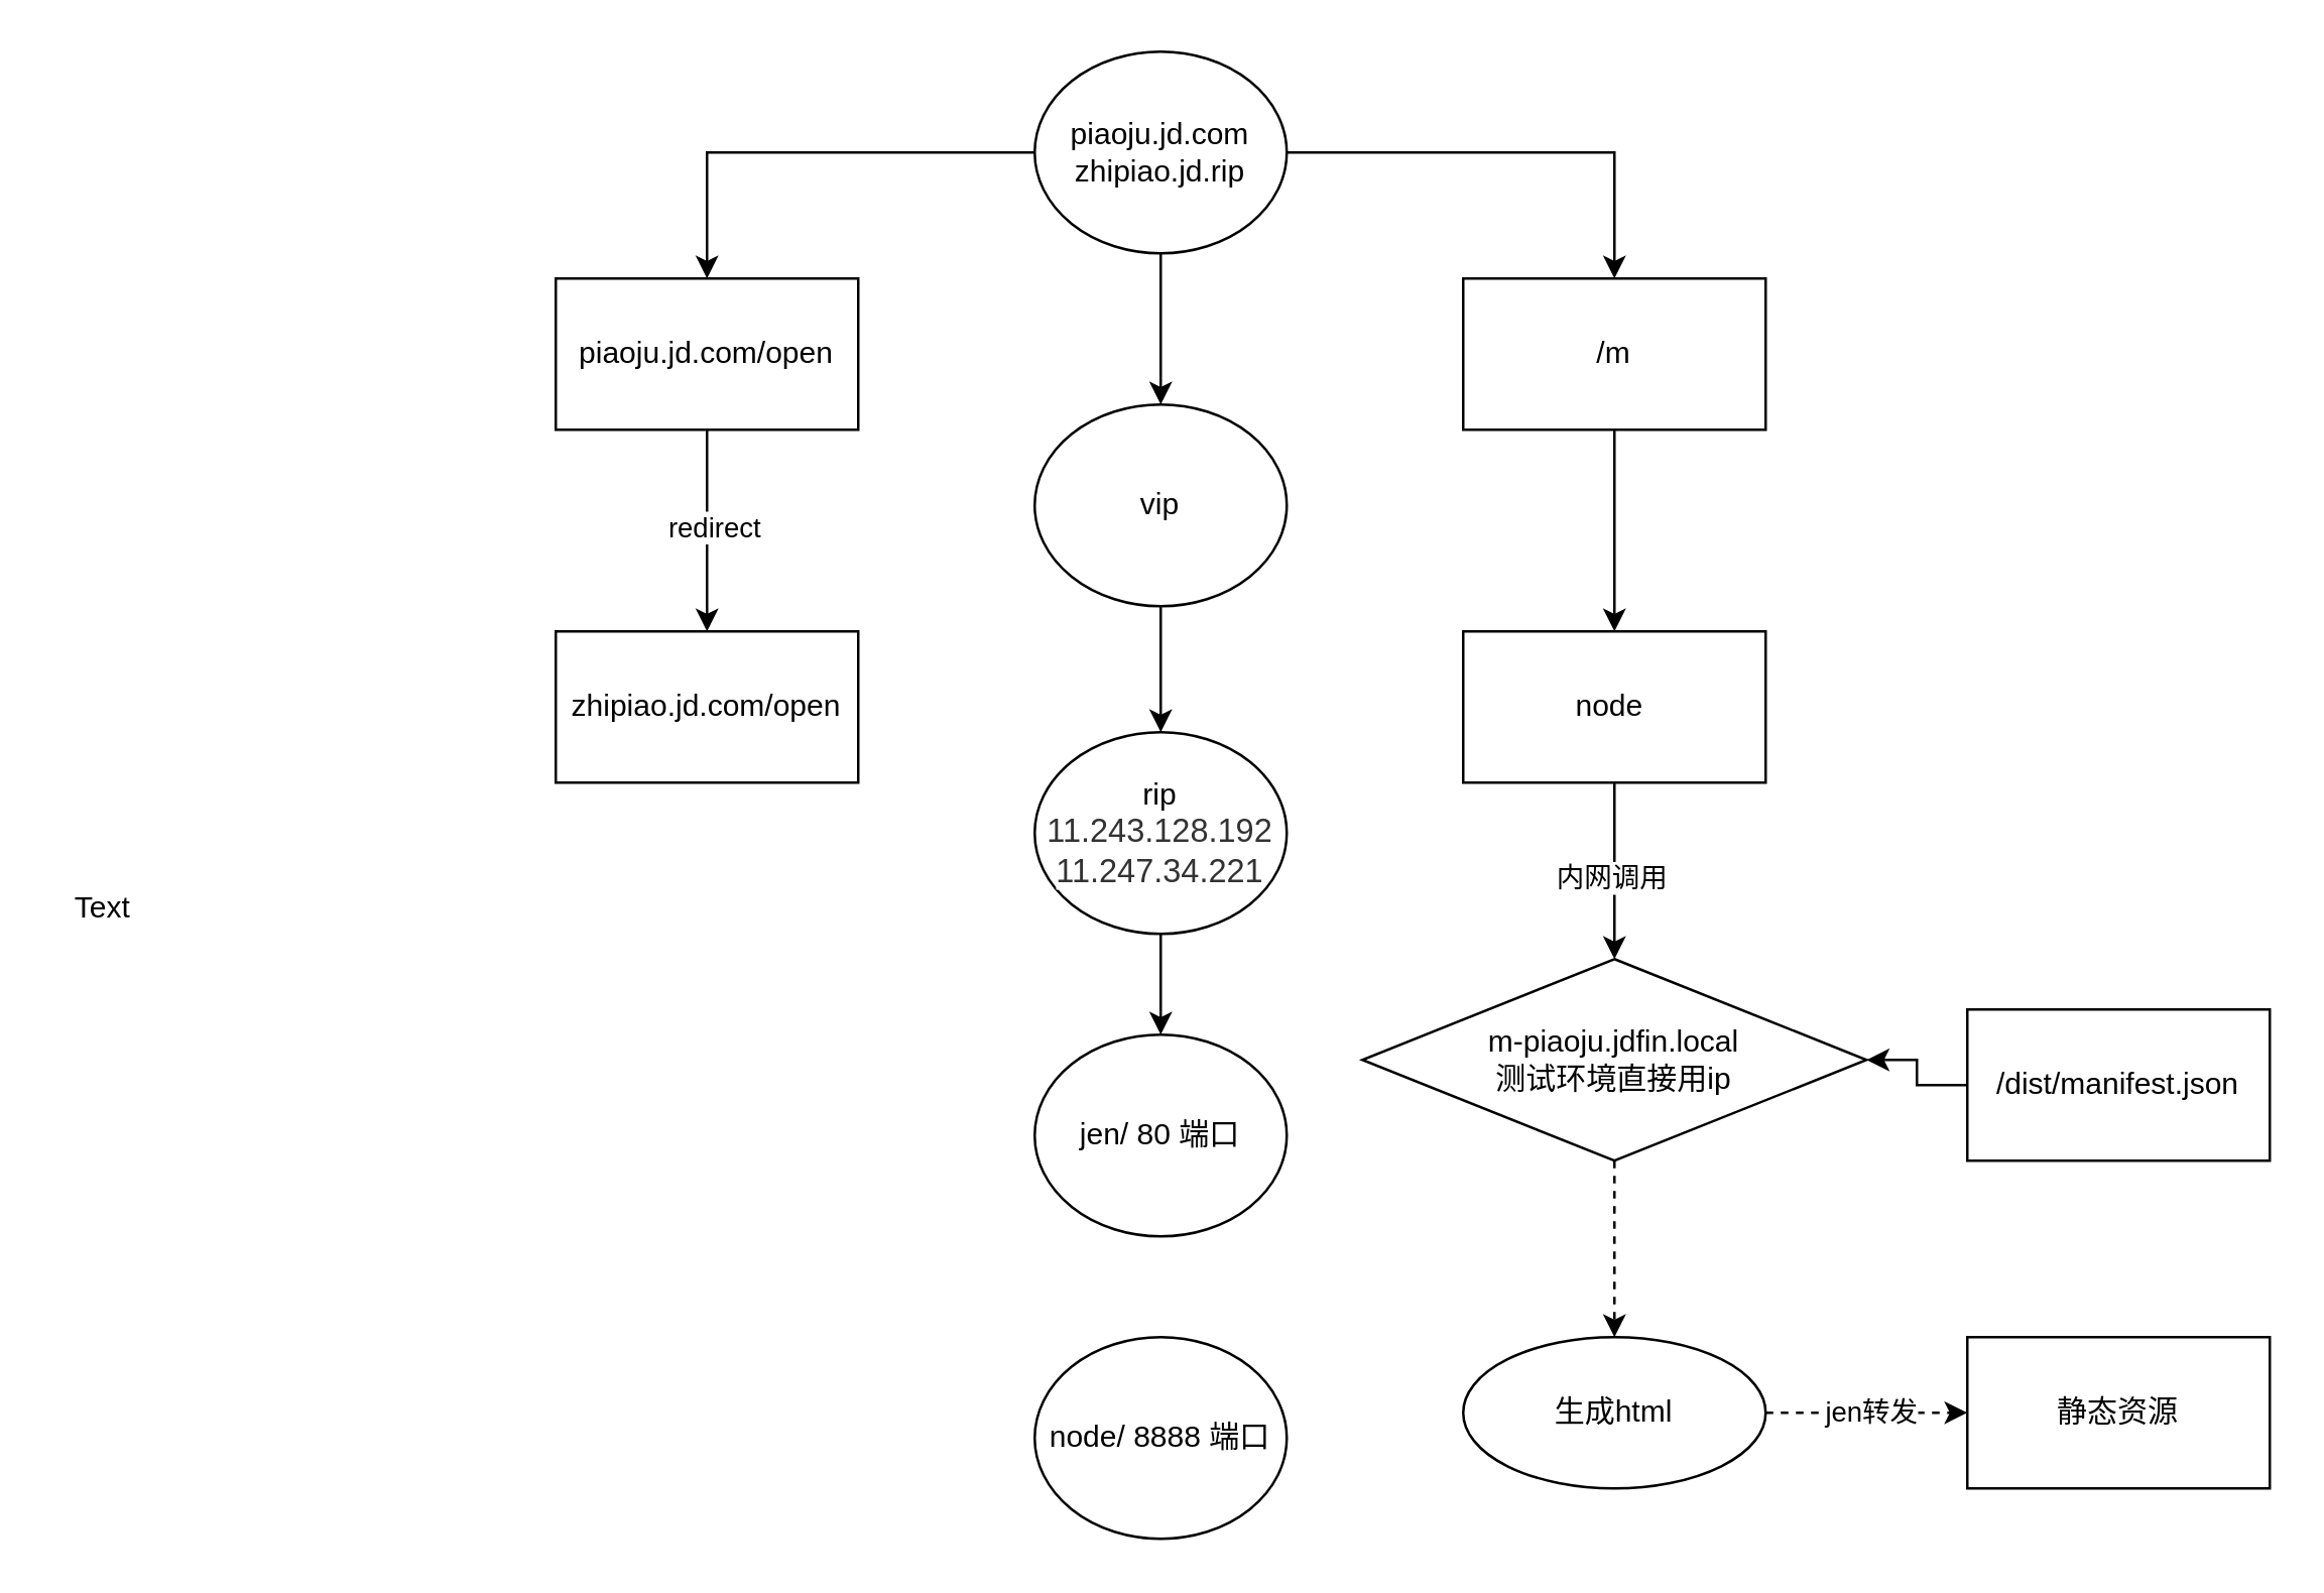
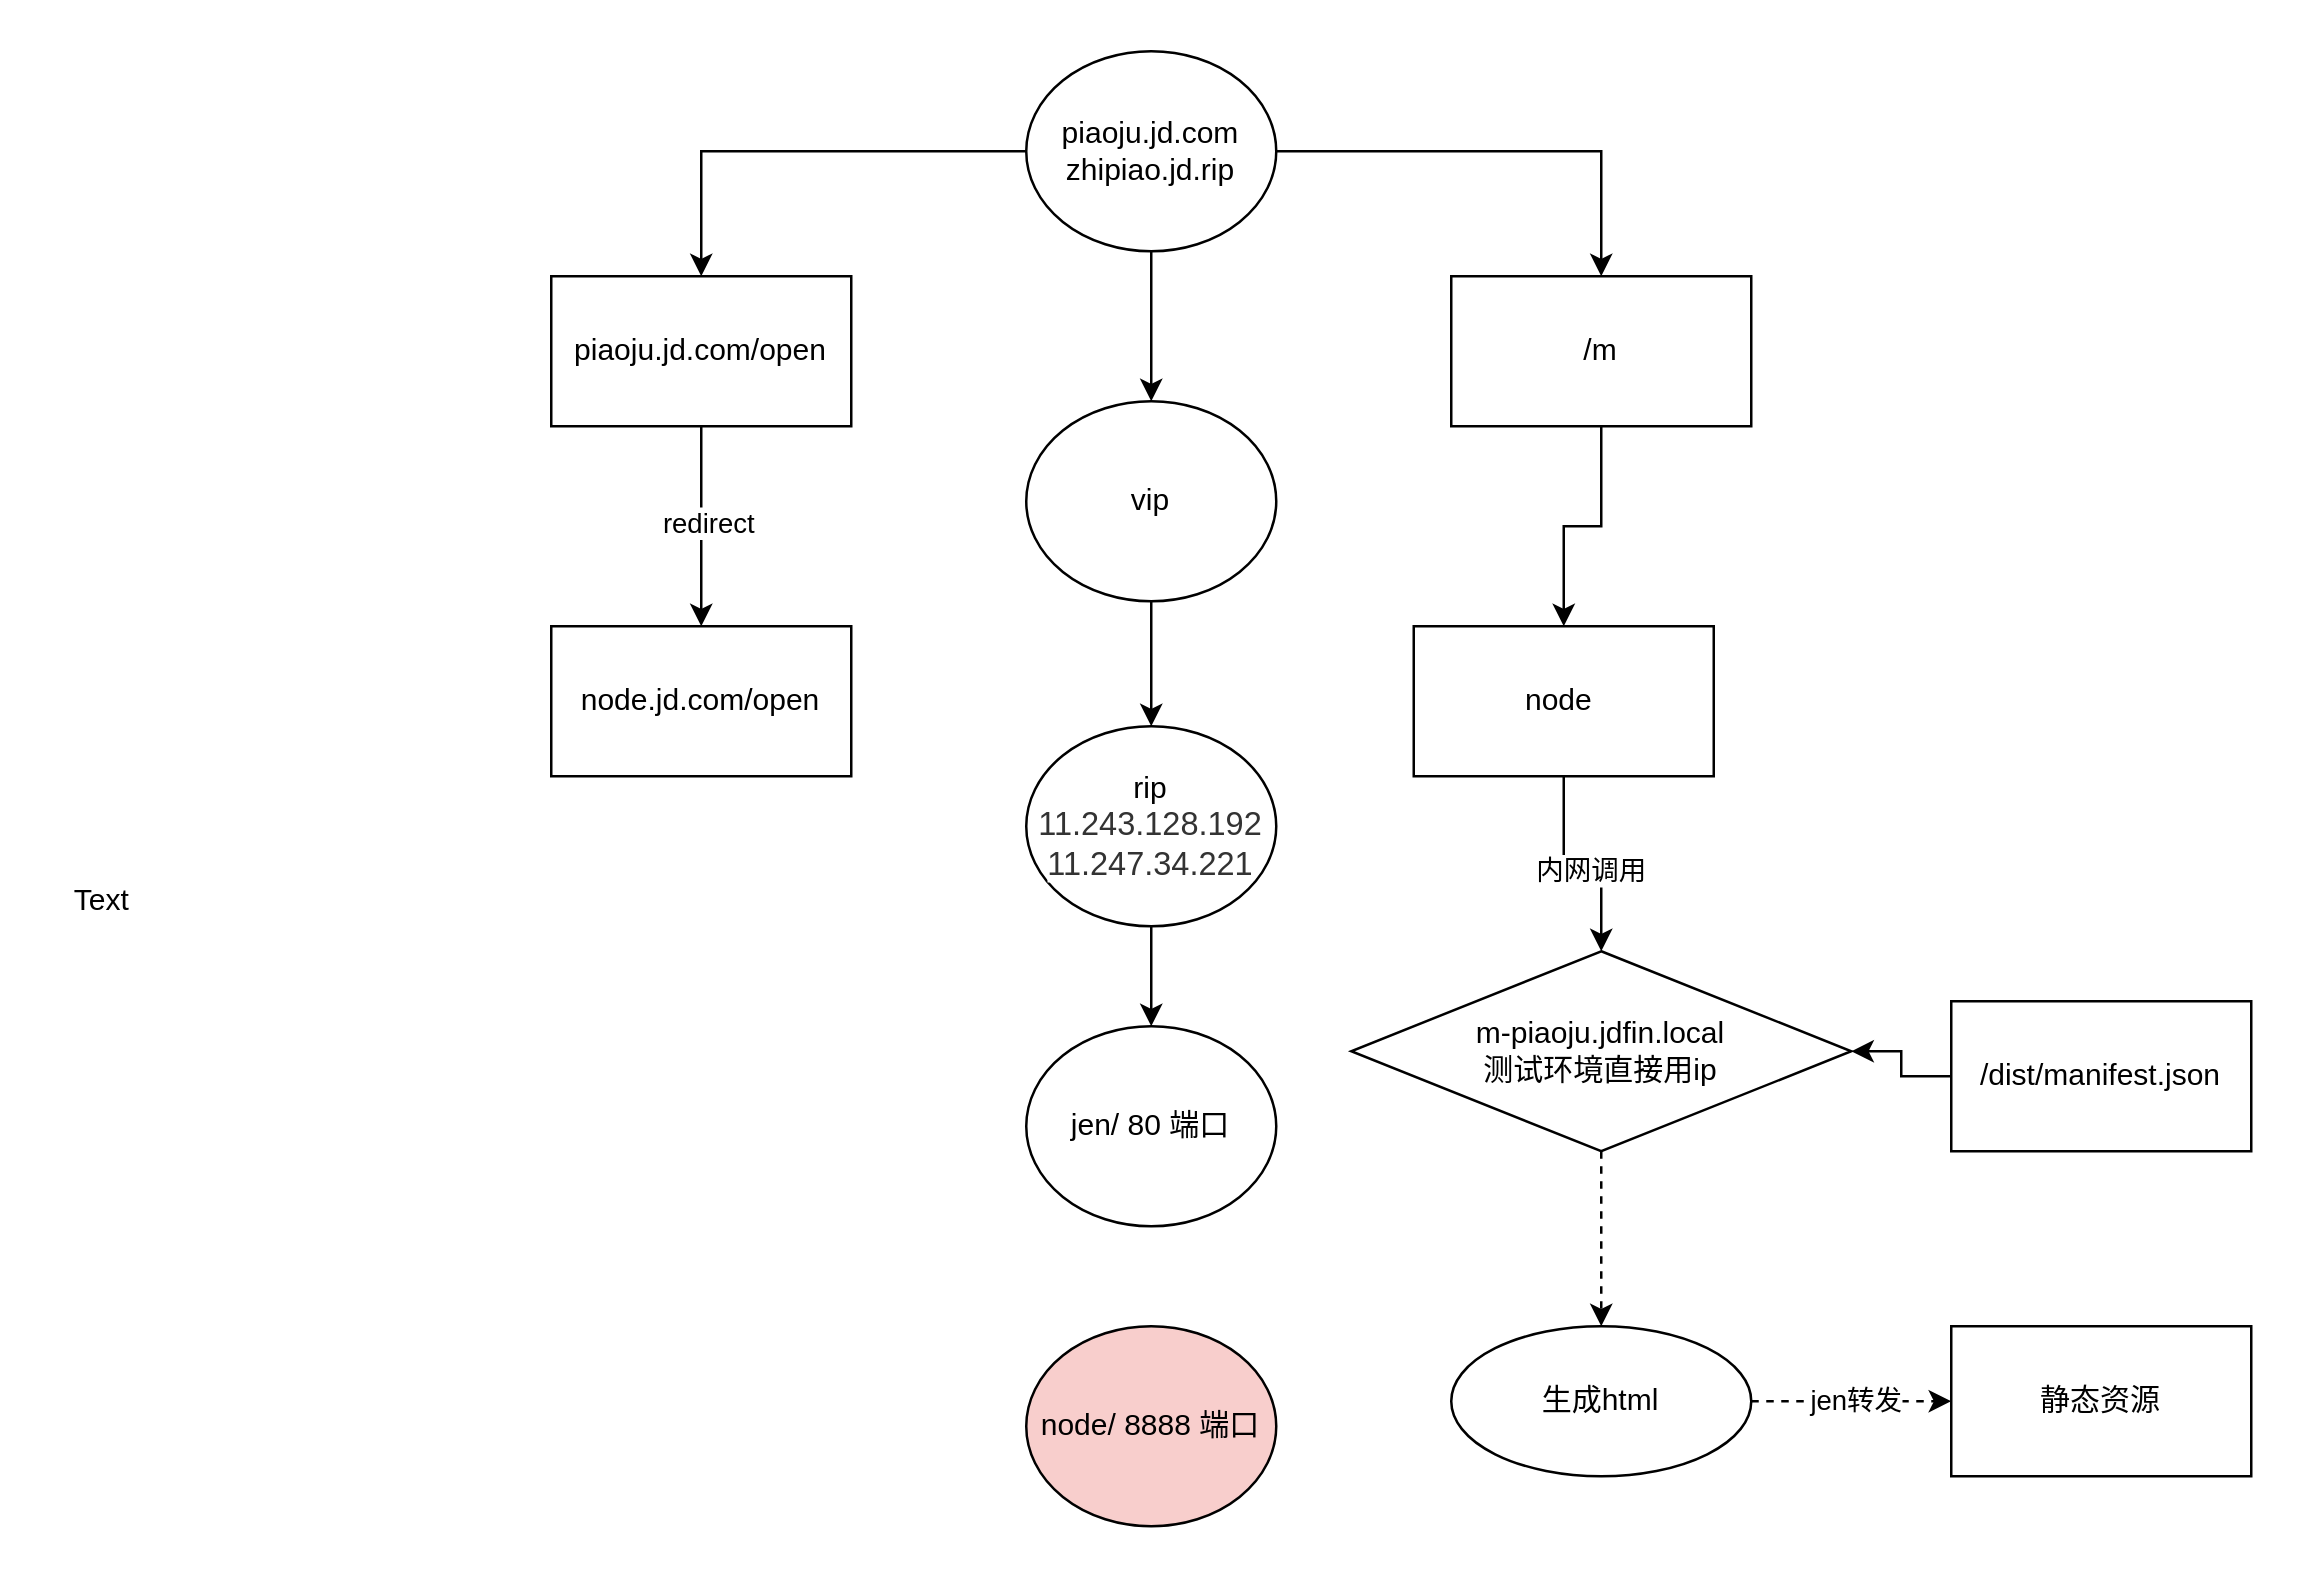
  <mxCell id="0" />
  <mxCell id="1" parent="0" />
  <mxCell id="2" value="" style="edgeStyle=orthogonalEdgeStyle;rounded=0;orthogonalLoop=1;jettySize=auto;html=1;" parent="1" source="5" target="7" edge="1"><mxGeometry relative="1" as="geometry" /></mxCell>
  <mxCell id="3" value="" style="edgeStyle=orthogonalEdgeStyle;rounded=0;orthogonalLoop=1;jettySize=auto;html=1;" parent="1" source="5" target="12" edge="1"><mxGeometry relative="1" as="geometry" /></mxCell>
  <mxCell id="4" value="" style="edgeStyle=orthogonalEdgeStyle;rounded=0;orthogonalLoop=1;jettySize=auto;html=1;" parent="1" source="5" target="23" edge="1"><mxGeometry relative="1" as="geometry" /></mxCell>
  <mxCell id="5" value="piaoju.jd.com&lt;br&gt;zhipiao.jd.rip" style="ellipse;whiteSpace=wrap;html=1;" parent="1" vertex="1"><mxGeometry x="410" y="20" width="100" height="80" as="geometry" /></mxCell>
  <mxCell id="6" style="edgeStyle=orthogonalEdgeStyle;rounded=0;orthogonalLoop=1;jettySize=auto;html=1;exitX=0.5;exitY=1;exitDx=0;exitDy=0;entryX=0.5;entryY=0;entryDx=0;entryDy=0;" parent="1" source="7" target="10" edge="1"><mxGeometry relative="1" as="geometry" /></mxCell>
  <mxCell id="7" value="vip" style="ellipse;whiteSpace=wrap;html=1;" parent="1" vertex="1"><mxGeometry x="410" y="160" width="100" height="80" as="geometry" /></mxCell>
  <mxCell id="8" value="jen/ 80 端口" style="ellipse;whiteSpace=wrap;html=1;" parent="1" vertex="1"><mxGeometry x="410" y="410" width="100" height="80" as="geometry" /></mxCell>
  <mxCell id="9" style="edgeStyle=orthogonalEdgeStyle;rounded=0;orthogonalLoop=1;jettySize=auto;html=1;exitX=0.5;exitY=1;exitDx=0;exitDy=0;" parent="1" source="10" target="8" edge="1"><mxGeometry relative="1" as="geometry" /></mxCell>
  <mxCell id="10" value="rip&lt;br&gt;&lt;font color=&quot;#333333&quot;&gt;&lt;span style=&quot;font-size: 13px ; background-color: rgb(255 , 255 , 255)&quot;&gt;11.243.128.192&lt;br&gt;&lt;/span&gt;&lt;/font&gt;&lt;span style=&quot;color: rgb(51 , 51 , 51) ; font-size: 13px ; background-color: rgb(255 , 255 , 255)&quot;&gt;11.247.34.221&lt;/span&gt;" style="ellipse;whiteSpace=wrap;html=1;" parent="1" vertex="1"><mxGeometry x="410" y="290" width="100" height="80" as="geometry" /></mxCell>
  <mxCell id="11" value="" style="edgeStyle=orthogonalEdgeStyle;rounded=0;orthogonalLoop=1;jettySize=auto;html=1;" parent="1" source="12" target="15" edge="1"><mxGeometry relative="1" as="geometry" /></mxCell>
  <mxCell id="12" value="/m" style="whiteSpace=wrap;html=1;" parent="1" vertex="1"><mxGeometry x="580" y="110" width="120" height="60" as="geometry" /></mxCell>
  <mxCell id="13" value="" style="edgeStyle=orthogonalEdgeStyle;rounded=0;orthogonalLoop=1;jettySize=auto;html=1;" parent="1" source="15" target="27" edge="1"><mxGeometry relative="1" as="geometry" /></mxCell>
  <mxCell id="14" value="内网调用" style="edgeLabel;html=1;align=center;verticalAlign=middle;resizable=0;points=[];" parent="13" vertex="1" connectable="0"><mxGeometry x="0.05" y="-2" relative="1" as="geometry"><mxPoint as="offset" /></mxGeometry></mxCell>
- <mxCell id="15" value="node&amp;nbsp;" style="whiteSpace=wrap;html=1;" parent="1" vertex="1"><mxGeometry x="580" y="250" width="120" height="60" as="geometry" /></mxCell>
+ <mxCell id="15" value="node&amp;nbsp;" style="whiteSpace=wrap;html=1;" parent="1" vertex="1"><mxGeometry x="565" y="250" width="120" height="60" as="geometry" /></mxCell>
  <mxCell id="16" value="" style="edgeStyle=orthogonalEdgeStyle;rounded=0;orthogonalLoop=1;jettySize=auto;html=1;exitX=0;exitY=0.5;exitDx=0;exitDy=0;" parent="1" source="17" target="27" edge="1"><mxGeometry relative="1" as="geometry"><mxPoint x="650" y="400" as="sourcePoint" /></mxGeometry></mxCell>
  <mxCell id="17" value="/dist/manifest.json" style="whiteSpace=wrap;html=1;" parent="1" vertex="1"><mxGeometry x="780" y="400" width="120" height="60" as="geometry" /></mxCell>
  <mxCell id="18" value="" style="edgeStyle=orthogonalEdgeStyle;rounded=0;orthogonalLoop=1;jettySize=auto;html=1;dashed=1;" parent="1" source="20" target="25" edge="1"><mxGeometry relative="1" as="geometry" /></mxCell>
  <mxCell id="19" value="jen转发" style="edgeLabel;html=1;align=center;verticalAlign=middle;resizable=0;points=[];" parent="18" vertex="1" connectable="0"><mxGeometry x="0.025" y="1" relative="1" as="geometry"><mxPoint as="offset" /></mxGeometry></mxCell>
  <mxCell id="20" value="生成html" style="ellipse;whiteSpace=wrap;html=1;" parent="1" vertex="1"><mxGeometry x="580" y="530" width="120" height="60" as="geometry" /></mxCell>
  <mxCell id="21" value="" style="edgeStyle=orthogonalEdgeStyle;rounded=0;orthogonalLoop=1;jettySize=auto;html=1;" parent="1" source="23" target="24" edge="1"><mxGeometry relative="1" as="geometry" /></mxCell>
  <mxCell id="22" value="redirect" style="edgeLabel;html=1;align=center;verticalAlign=middle;resizable=0;points=[];" parent="21" vertex="1" connectable="0"><mxGeometry x="-0.05" y="2" relative="1" as="geometry"><mxPoint as="offset" /></mxGeometry></mxCell>
  <mxCell id="23" value="piaoju.jd.com/open" style="whiteSpace=wrap;html=1;" parent="1" vertex="1"><mxGeometry x="220" y="110" width="120" height="60" as="geometry" /></mxCell>
- <mxCell id="24" value="zhipiao.jd.com/open" style="whiteSpace=wrap;html=1;" parent="1" vertex="1"><mxGeometry x="220" y="250" width="120" height="60" as="geometry" /></mxCell>
+ <mxCell id="24" value="node.jd.com/open" style="whiteSpace=wrap;html=1;" parent="1" vertex="1"><mxGeometry x="220" y="250" width="120" height="60" as="geometry" /></mxCell>
  <mxCell id="25" value="静态资源" style="whiteSpace=wrap;html=1;" parent="1" vertex="1"><mxGeometry x="780" y="530" width="120" height="60" as="geometry" /></mxCell>
  <mxCell id="26" value="" style="edgeStyle=orthogonalEdgeStyle;rounded=0;orthogonalLoop=1;jettySize=auto;html=1;dashed=1;" parent="1" source="27" target="20" edge="1"><mxGeometry relative="1" as="geometry" /></mxCell>
  <mxCell id="27" value="&lt;span&gt;m-piaoju.jdfin.local&lt;br&gt;测试环境直接用ip&lt;br&gt;&lt;/span&gt;" style="rhombus;whiteSpace=wrap;html=1;" parent="1" vertex="1"><mxGeometry x="540" y="380" width="200" height="80" as="geometry" /></mxCell>
- <mxCell id="28" value="node/ 8888 端口" style="ellipse;whiteSpace=wrap;html=1;" parent="1" vertex="1"><mxGeometry x="410" y="530" width="100" height="80" as="geometry" /></mxCell>
+ <mxCell id="28" value="node/ 8888 端口" style="ellipse;whiteSpace=wrap;html=1;fillColor=#f8cecc;" parent="1" vertex="1"><mxGeometry x="410" y="530" width="100" height="80" as="geometry" /></mxCell>
  <mxCell id="29" value="Text" style="text;html=1;align=center;verticalAlign=middle;resizable=0;points=[];autosize=1;strokeColor=none;fillColor=none;" vertex="1" parent="1"><mxGeometry x="20" y="350" width="40" height="20" as="geometry" /></mxCell>
